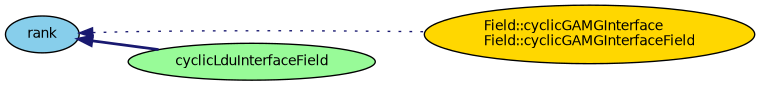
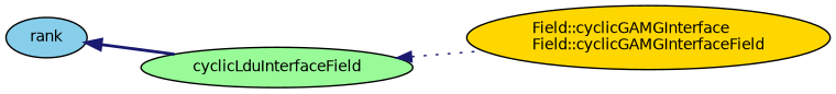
  digraph {
    rankdir=LR
    node [color=black fontname=Helvetica fontsize=10 shape=ellipse style=filled]
    edge [color=midnightblue dir=back fontname=Helvetica fontsize=10 labelfontname=Helvetica labelfontsize=10]
    n1 [fillcolor=skyblue fontcolor=black height=0.2 label=rank width=0.4]
    n2 [fillcolor=gold height=0.2 label="Field::cyclicGAMGInterface\lField::cyclicGAMGInterfaceField" width=0.4]
    n3 [fillcolor=palegreen height=0.2 label=cyclicLduInterfaceField width=0.4]
-   n1 -> n2 [style=dotted]
+   n3 -> n2 [style=dotted]
    n1 -> n3 [style=bold]
  }
